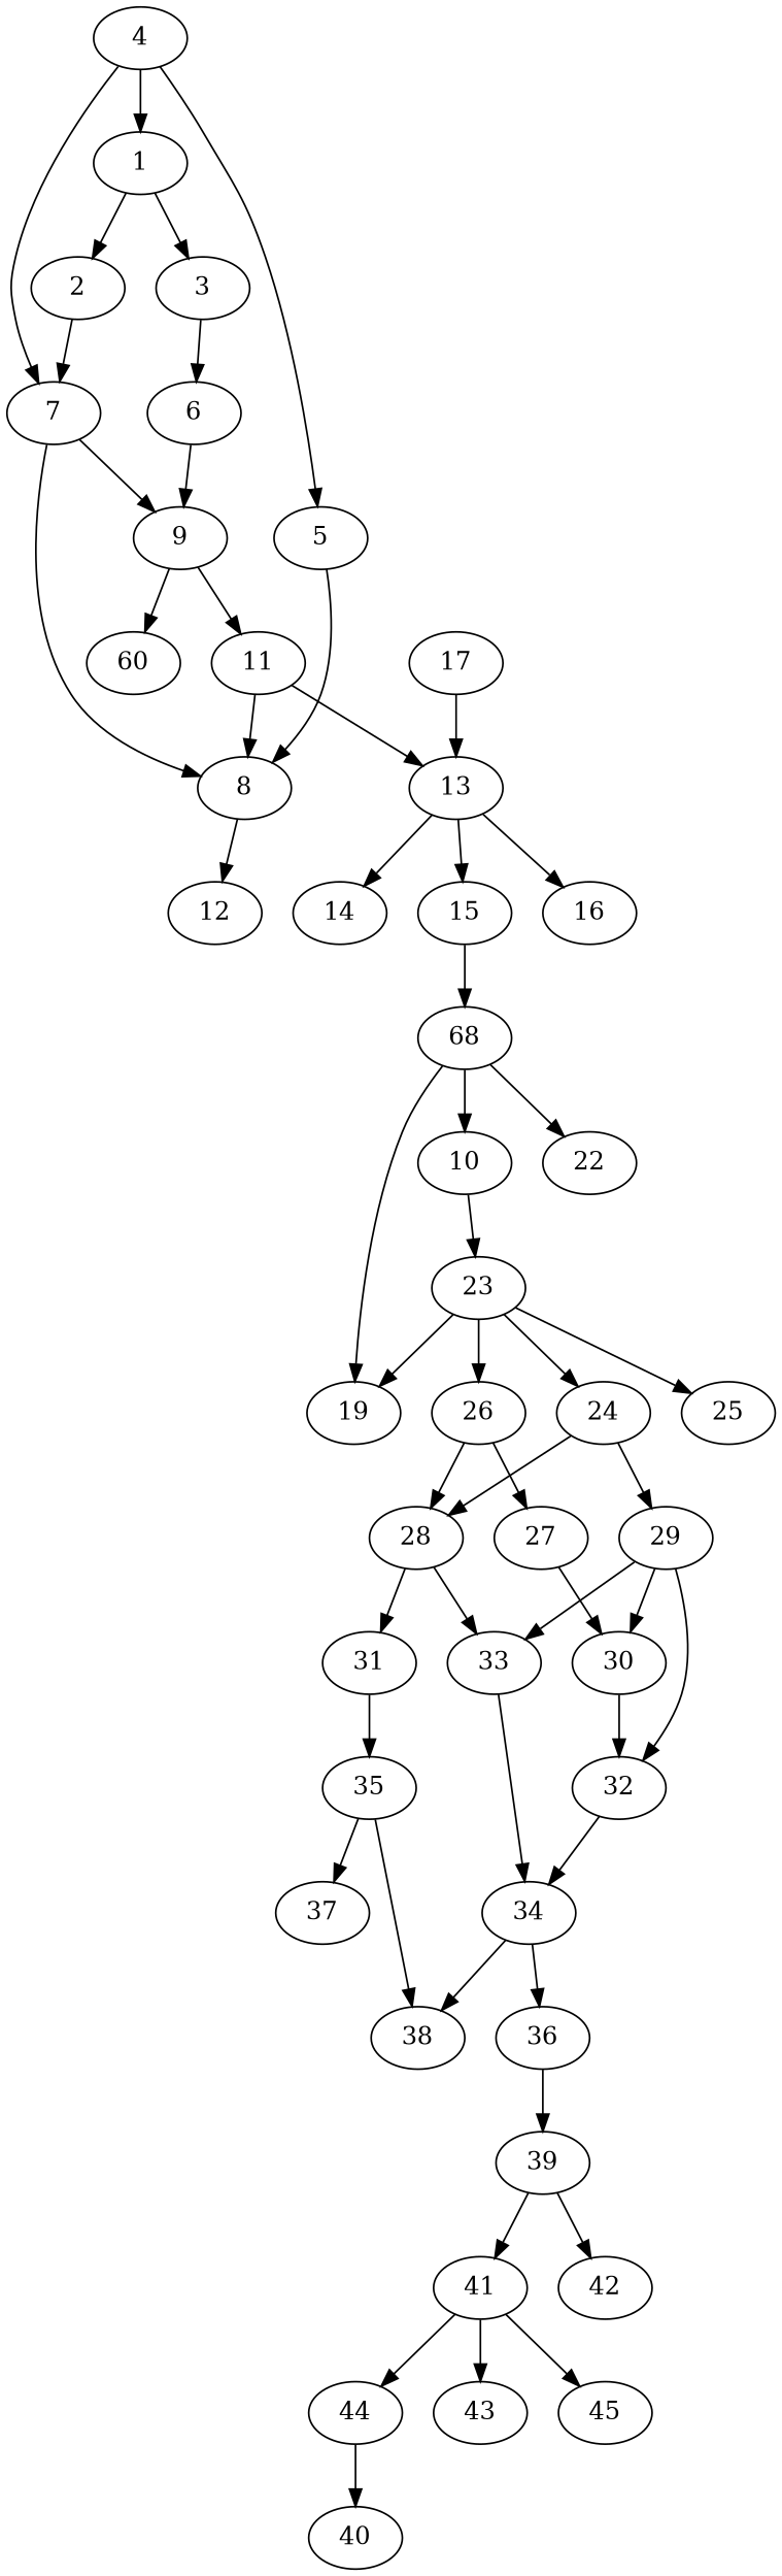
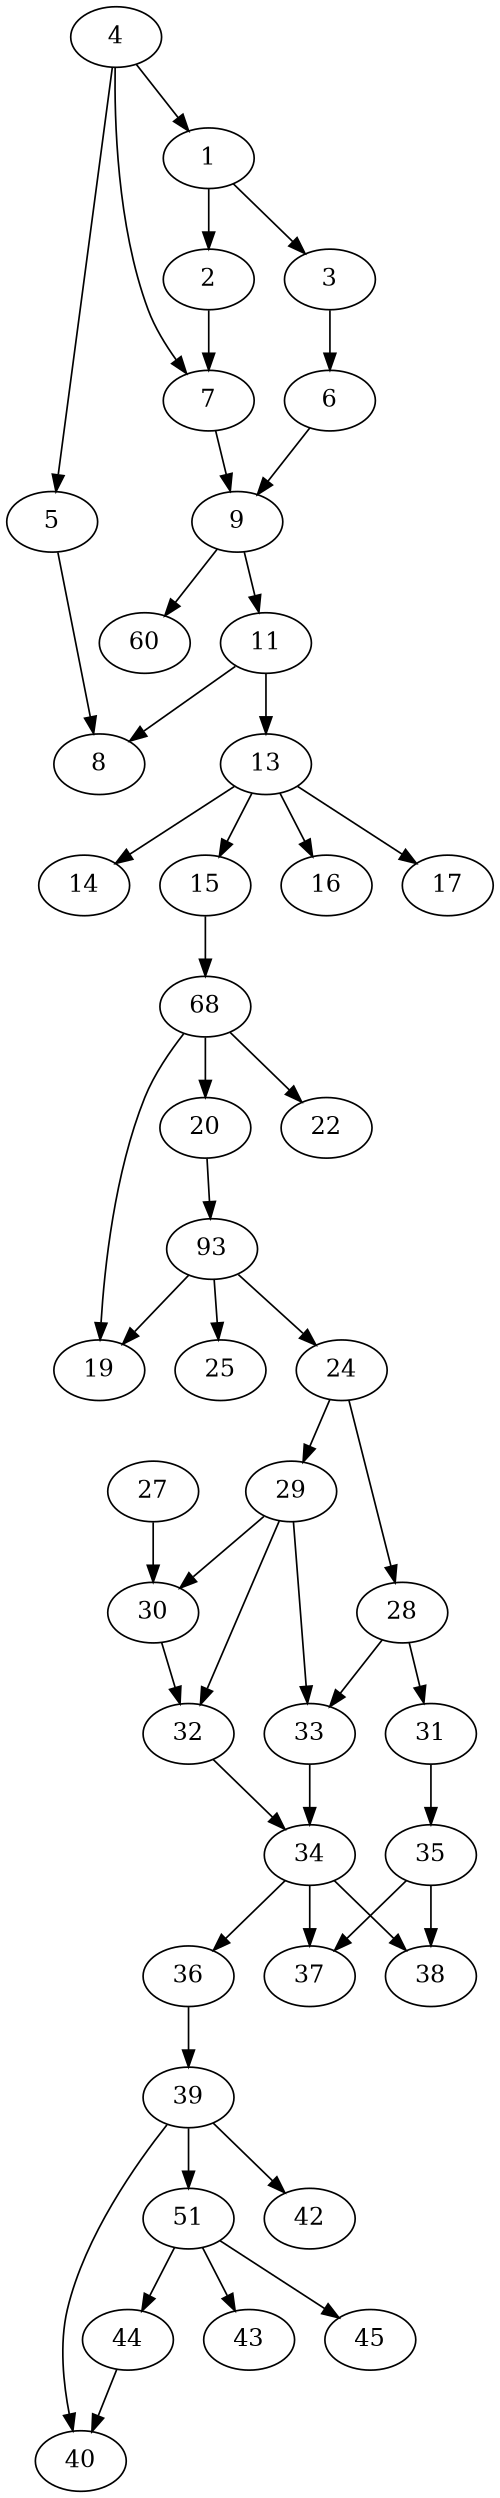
  digraph {
    node [alpha=0.06]
    1 [alpha=0.16 expect_size=28856320]
    2 [alpha=0.05 expect_size=44133376]
    3 [alpha=0.19 expect_size=21699584]
    7 [expect_size=40653824]
    6 [expect_size=38403072]
    4 [alpha=0.18 expect_size=31927296]
    5 [alpha=0.10 expect_size=6099968]
    8 [alpha=0.02 expect_size=40131584]
    9 [expect_size=21213184]
-   12 [alpha=0.19 expect_size=36815872]
    11 [alpha=0.11 expect_size=46921728]
    n12 [alpha=0.00 expect_size=7531520 label=60]
    13 [alpha=0.08 expect_size=48398336]
    14 [alpha=0.00 expect_size=45737984]
    15 [alpha=0.15 expect_size=40935424]
    16 [alpha=0.15 expect_size=18031616]
    17 [alpha=0.13 expect_size=31276032]
    n18 [alpha=0.11 expect_size=46430208 label=68]
    19 [alpha=0.07 expect_size=51963904]
-   20 [alpha=0.05 expect_size=19946496 label=10]
+   20 [alpha=0.05 expect_size=19946496]
    22 [alpha=0.18 expect_size=46883840]
-   23 [alpha=0.10 expect_size=45042688]
+   23 [alpha=0.10 expect_size=45042688 label=93]
    24 [alpha=0.13 expect_size=17490944]
    25 [alpha=0.16 expect_size=17694720]
-   26 [alpha=0.14 expect_size=5327872]
    28 [alpha=0.14 expect_size=24542208]
    29 [alpha=0.08 expect_size=50646016]
    27 [expect_size=40911872]
    31 [alpha=0.16 expect_size=30455808]
    33 [expect_size=9810944]
    30 [alpha=0.03 expect_size=18934784]
    32 [alpha=0.02 expect_size=14450688]
    35 [alpha=0.04 expect_size=16311296]
    34 [alpha=0.08 expect_size=32993280]
    37 [alpha=0.20 expect_size=40641536]
    38 [alpha=0.10 expect_size=8669184]
    36 [alpha=0.07 expect_size=7806976]
    39 [alpha=0.01 expect_size=41149440]
    40 [alpha=0.17 expect_size=12495872]
-   41 [alpha=0.01 expect_size=19369984]
+   41 [alpha=0.01 expect_size=19369984 label=51]
    42 [alpha=0.02 expect_size=9079808]
    44 [alpha=0.02 expect_size=27698176]
    43 [alpha=0.19 expect_size=13199360]
    45 [alpha=0.11 expect_size=45886464]
    1 -> 2
    1 -> 3
    2 -> 7
    3 -> 6
-   7 -> 8
    7 -> 9
    6 -> 9
    4 -> 1
    4 -> 7
    4 -> 5
    5 -> 8
-   8 -> 12
    9 -> 11
    9 -> n12
    11 -> 8
    11 -> 13
    13 -> 14
    13 -> 15
    13 -> 16
-   17 -> 13
+   13 -> 17
    15 -> n18
    n18 -> 19
    n18 -> 20
    n18 -> 22
    20 -> 23
    23 -> 19
    23 -> 24
    23 -> 25
-   23 -> 26
    24 -> 28
    24 -> 29
-   26 -> 28
-   26 -> 27
    28 -> 31
    28 -> 33
    29 -> 33
    29 -> 30
    29 -> 32
    27 -> 30
    31 -> 35
    33 -> 34
    30 -> 32
    32 -> 34
    35 -> 37
    35 -> 38
+   34 -> 37
    34 -> 38
    34 -> 36
    36 -> 39
+   39 -> 40
    39 -> 41
    39 -> 42
    41 -> 44
    41 -> 43
    41 -> 45
    44 -> 40
  }
